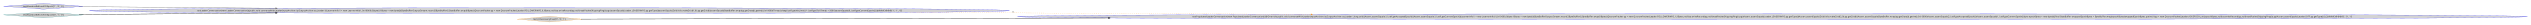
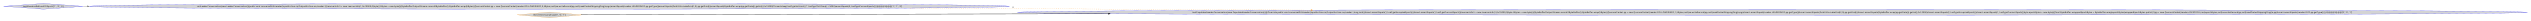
  digraph {
    rankdir=LR
    fontname="Open Sans"
    node [fillcolor=lightgray shape=diamond style=filled color=blue fontname="Open Sans"]
    edge [style=bold color=black fontname="Open Sans"]
    n1 [label="testAbandonBeforeACKEpoch['1', '0', '0']"]
    n2 [label="testLeaderConversation(new LeaderConversation(){public void converseWithLeader(InputArchive ia,OutputArchive oa,Leader l){LearnerInfo li = new LearnerInfo(1,0x10000,0)byte(( liBytes = new byte((((ByteBufferOutputStream.record2ByteBuffer(li,ByteBuffer.wrap(liBytes))QuorumPacket qp = new QuorumPacket(Leader.FOLLOWERINFO,0,liBytes,null)oa.writeRecord(qp,null)readPacketSkippingPing(ia,qp)assertEquals(Leader.LEADERINFO,qp.getType())assertEquals(ZxidUtils.makeZxid(1,0),qp.getZxid())assertEquals(ByteBuffer.wrap(qp.getData()).getInt(),0x10000)Thread.sleep(l.self.getInitLimit() * l.self.getTickTime() + 5000)assertEquals(0,l.self.getCurrentEpoch())}})@@@3@@@['1', '1', '0']" shape=ellipse]
    n3 [label="testUnnecessarySnap['0', '0', '1']" color=darkorange]
    n4 [label="testPopulatedLeaderConversation(new PopulatedLeaderConversation(){@Override public void converseWithLeader(InputArchive ia,OutputArchive oa,Leader l,long zxid){Assert.assertEquals(1,l.self.getAcceptedEpoch())Assert.assertEquals(1,l.self.getCurrentEpoch())LearnerInfo li = new LearnerInfo(1,0x10000,0)byte liBytes = new byte((((ByteBufferOutputStream.record2ByteBuffer(li,ByteBuffer.wrap(liBytes))QuorumPacket qp = new QuorumPacket(Leader.FOLLOWERINFO,1,liBytes,null)oa.writeRecord(qp,null)readPacketSkippingPing(ia,qp)Assert.assertEquals(Leader.LEADERINFO,qp.getType())Assert.assertEquals(ZxidUtils.makeZxid(2,0),qp.getZxid())Assert.assertEquals(ByteBuffer.wrap(qp.getData()).getInt(),0x10000)Assert.assertEquals(2,l.self.getAcceptedEpoch())Assert.assertEquals(1,l.self.getCurrentEpoch())byte epochBytes = new byte((((final ByteBuffer wrappedEpochBytes = ByteBuffer.wrap(epochBytes)wrappedEpochBytes.putInt(1)qp = new QuorumPacket(Leader.ACKEPOCH,zxid,epochBytes,null)oa.writeRecord(qp,null)readPacketSkippingPing(ia,qp)Assert.assertEquals(Leader.DIFF,qp.getType())}},2)@@@3@@@['0', '0', '1']" shape=ellipse]
-   n5 [label="testAbandonBeforeACKEpoch['0', '1', '0']" color=teal]
    n1 -> n2 [color=gray40]
    n2 -> n4 [label=0 style=dashed color=darkorange]
    n3 -> n4
-   n5 -> n2
  }
